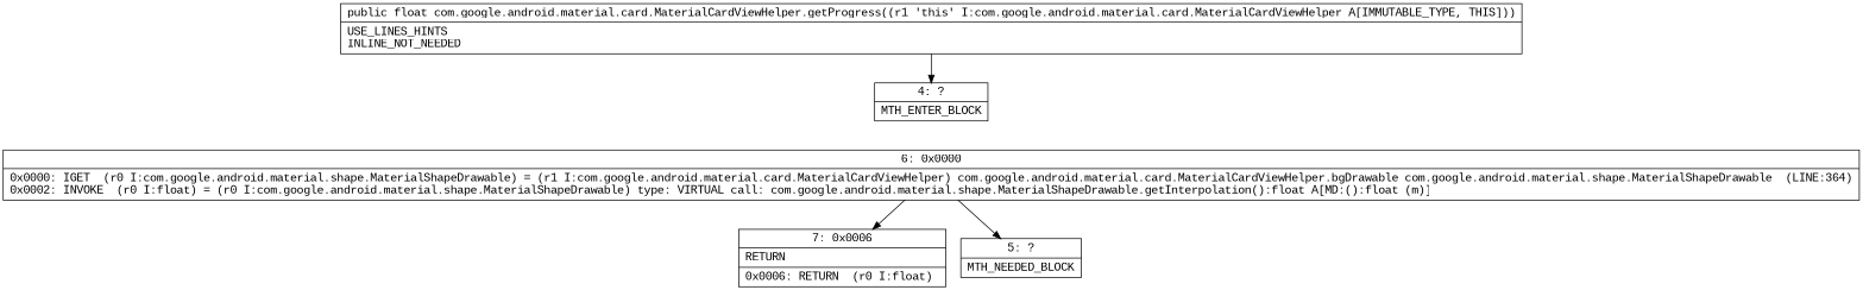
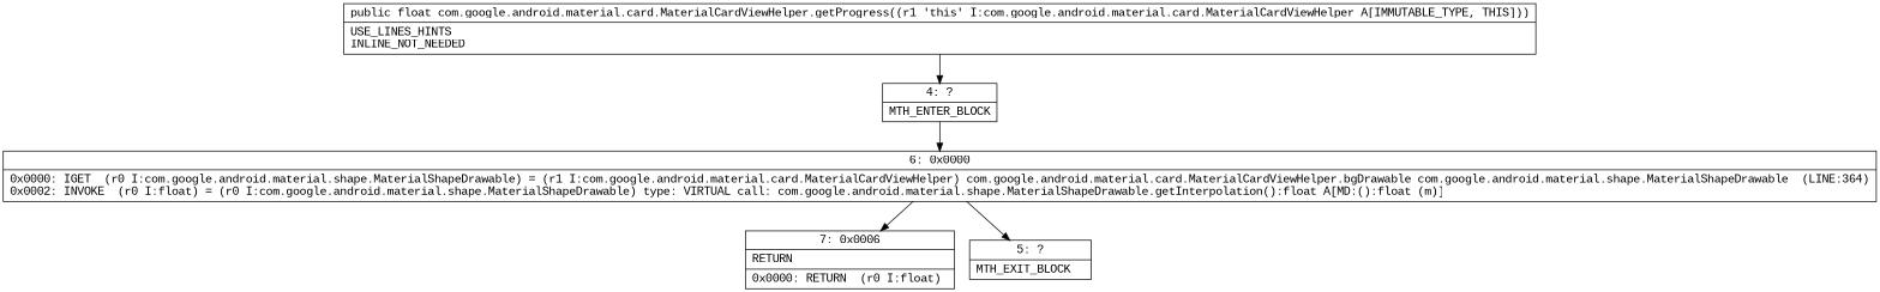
  digraph {
    fontname="Liberation Mono"
    node [fontname="Liberation Mono" shape=record]
    edge [fontname="Liberation Mono"]
    n1 [label="{4\:\ ?|MTH_ENTER_BLOCK\l}"]
    n2 [label="{6\:\ 0x0000|0x0000: IGET  (r0 I:com.google.android.material.shape.MaterialShapeDrawable) = (r1 I:com.google.android.material.card.MaterialCardViewHelper) com.google.android.material.card.MaterialCardViewHelper.bgDrawable com.google.android.material.shape.MaterialShapeDrawable  (LINE:364)\l0x0002: INVOKE  (r0 I:float) = (r0 I:com.google.android.material.shape.MaterialShapeDrawable) type: VIRTUAL call: com.google.android.material.shape.MaterialShapeDrawable.getInterpolation():float A[MD:():float (m)]\l}"]
-   n3 [label="{7\:\ 0x0006|RETURN\l|0x0006: RETURN  (r0 I:float) \l}"]
-   n4 [label="{5\:\ ?|MTH_NEEDED_BLOCK\l}"]
+   n3 [label="{7\:\ 0x0006|RETURN\l|0x0000: RETURN  (r0 I:float) \l}"]
+   n4 [label="{5\:\ ?|MTH_EXIT_BLOCK\l}"]
    n5 [label="{public float com.google.android.material.card.MaterialCardViewHelper.getProgress((r1 'this' I:com.google.android.material.card.MaterialCardViewHelper A[IMMUTABLE_TYPE, THIS]))  | USE_LINES_HINTS\lINLINE_NOT_NEEDED\l}"]
+   n1 -> n2
    n2 -> n3
    n2 -> n4
    n5 -> n1
  }
